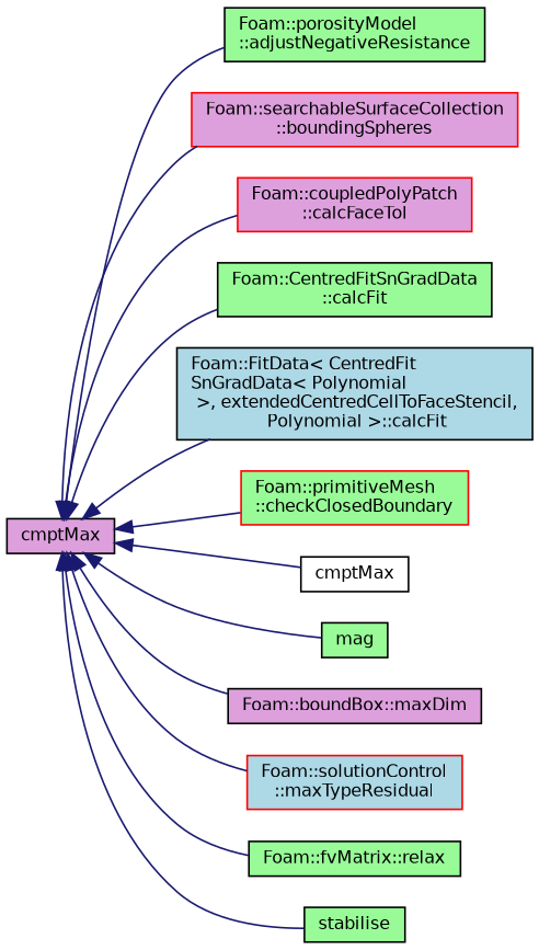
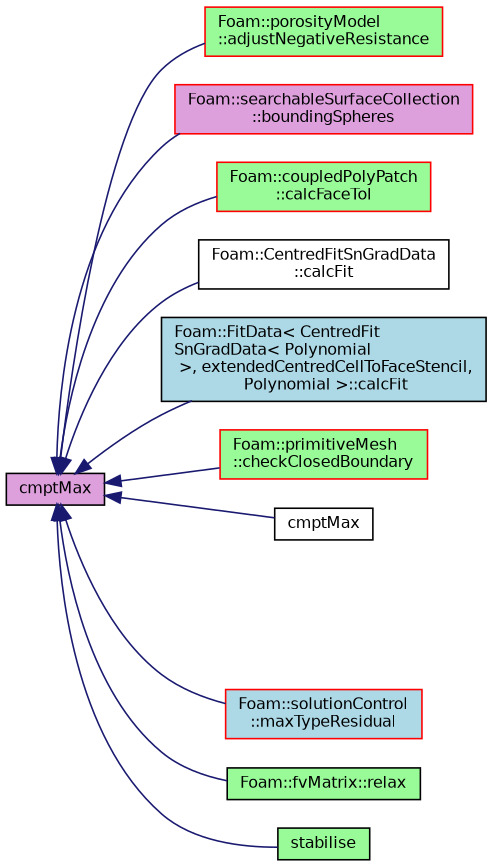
  digraph {
    rankdir=LR
    node [color=black fillcolor=palegreen fontname=Helvetica fontsize=10 shape=record style=filled]
    edge [color=midnightblue dir=back fontname=Helvetica fontsize=10 labelfontname=Helvetica labelfontsize=10 style=solid]
    n1 [fillcolor=plum fontcolor=black height=0.2 label=cmptMax width=0.4]
-   n2 [height=0.2 label="Foam::porosityModel\l::adjustNegativeResistance" width=0.4]
+   n2 [color=red height=0.2 label="Foam::porosityModel\l::adjustNegativeResistance" width=0.4]
    n3 [color=red fillcolor=plum height=0.2 label="Foam::searchableSurfaceCollection\l::boundingSpheres" width=0.4]
-   n4 [color=red fillcolor=plum height=0.2 label="Foam::coupledPolyPatch\l::calcFaceTol" width=0.4]
-   n5 [height=0.2 label="Foam::CentredFitSnGradData\l::calcFit" width=0.4]
+   n4 [color=red height=0.2 label="Foam::coupledPolyPatch\l::calcFaceTol" width=0.4]
+   n5 [fillcolor=white height=0.2 label="Foam::CentredFitSnGradData\l::calcFit" width=0.4]
    n6 [fillcolor=lightblue height=0.2 label="Foam::FitData\< CentredFit\lSnGradData\< Polynomial\l \>, extendedCentredCellToFaceStencil,\l Polynomial \>::calcFit" width=0.4]
    n7 [color=red height=0.2 label="Foam::primitiveMesh\l::checkClosedBoundary" width=0.4]
    n8 [fillcolor=white height=0.2 label=cmptMax width=0.4]
-   n9 [height=0.2 label=mag width=0.4]
-   n10 [fillcolor=plum height=0.2 label="Foam::boundBox::maxDim" width=0.4]
    n11 [color=red fillcolor=lightblue height=0.2 label="Foam::solutionControl\l::maxTypeResidual" width=0.4]
    n12 [height=0.2 label="Foam::fvMatrix::relax" width=0.4]
    n13 [height=0.2 label=stabilise width=0.4]
    n1 -> n2
    n1 -> n3
    n1 -> n4
    n1 -> n5
    n1 -> n6
    n1 -> n7
    n1 -> n8
-   n1 -> n9
-   n1 -> n10
    n1 -> n11
    n1 -> n12
    n1 -> n13
  }
